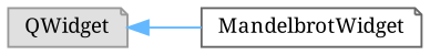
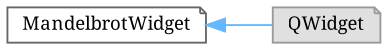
  digraph {
    rankdir=LR
    fontname="Noto Serif"
    node [fontname="Noto Serif" fontsize=10 shape=note style=filled]
    n1 [color=grey60 fillcolor="#E0E0E0" height=0.2 label=QWidget width=0.4]
    n2 [color=grey40 fillcolor=white height=0.2 label=MandelbrotWidget width=0.4]
-   n1 -> n2 [color=steelblue1 dir=back fontname="Noto Serif" fontsize=10 labelfontname=Helvetica labelfontsize=10 style=solid]
+   n2 -> n1 [color=steelblue1 dir=back fontname="Noto Serif" fontsize=10 labelfontname=Helvetica labelfontsize=10 style=solid]
  }
